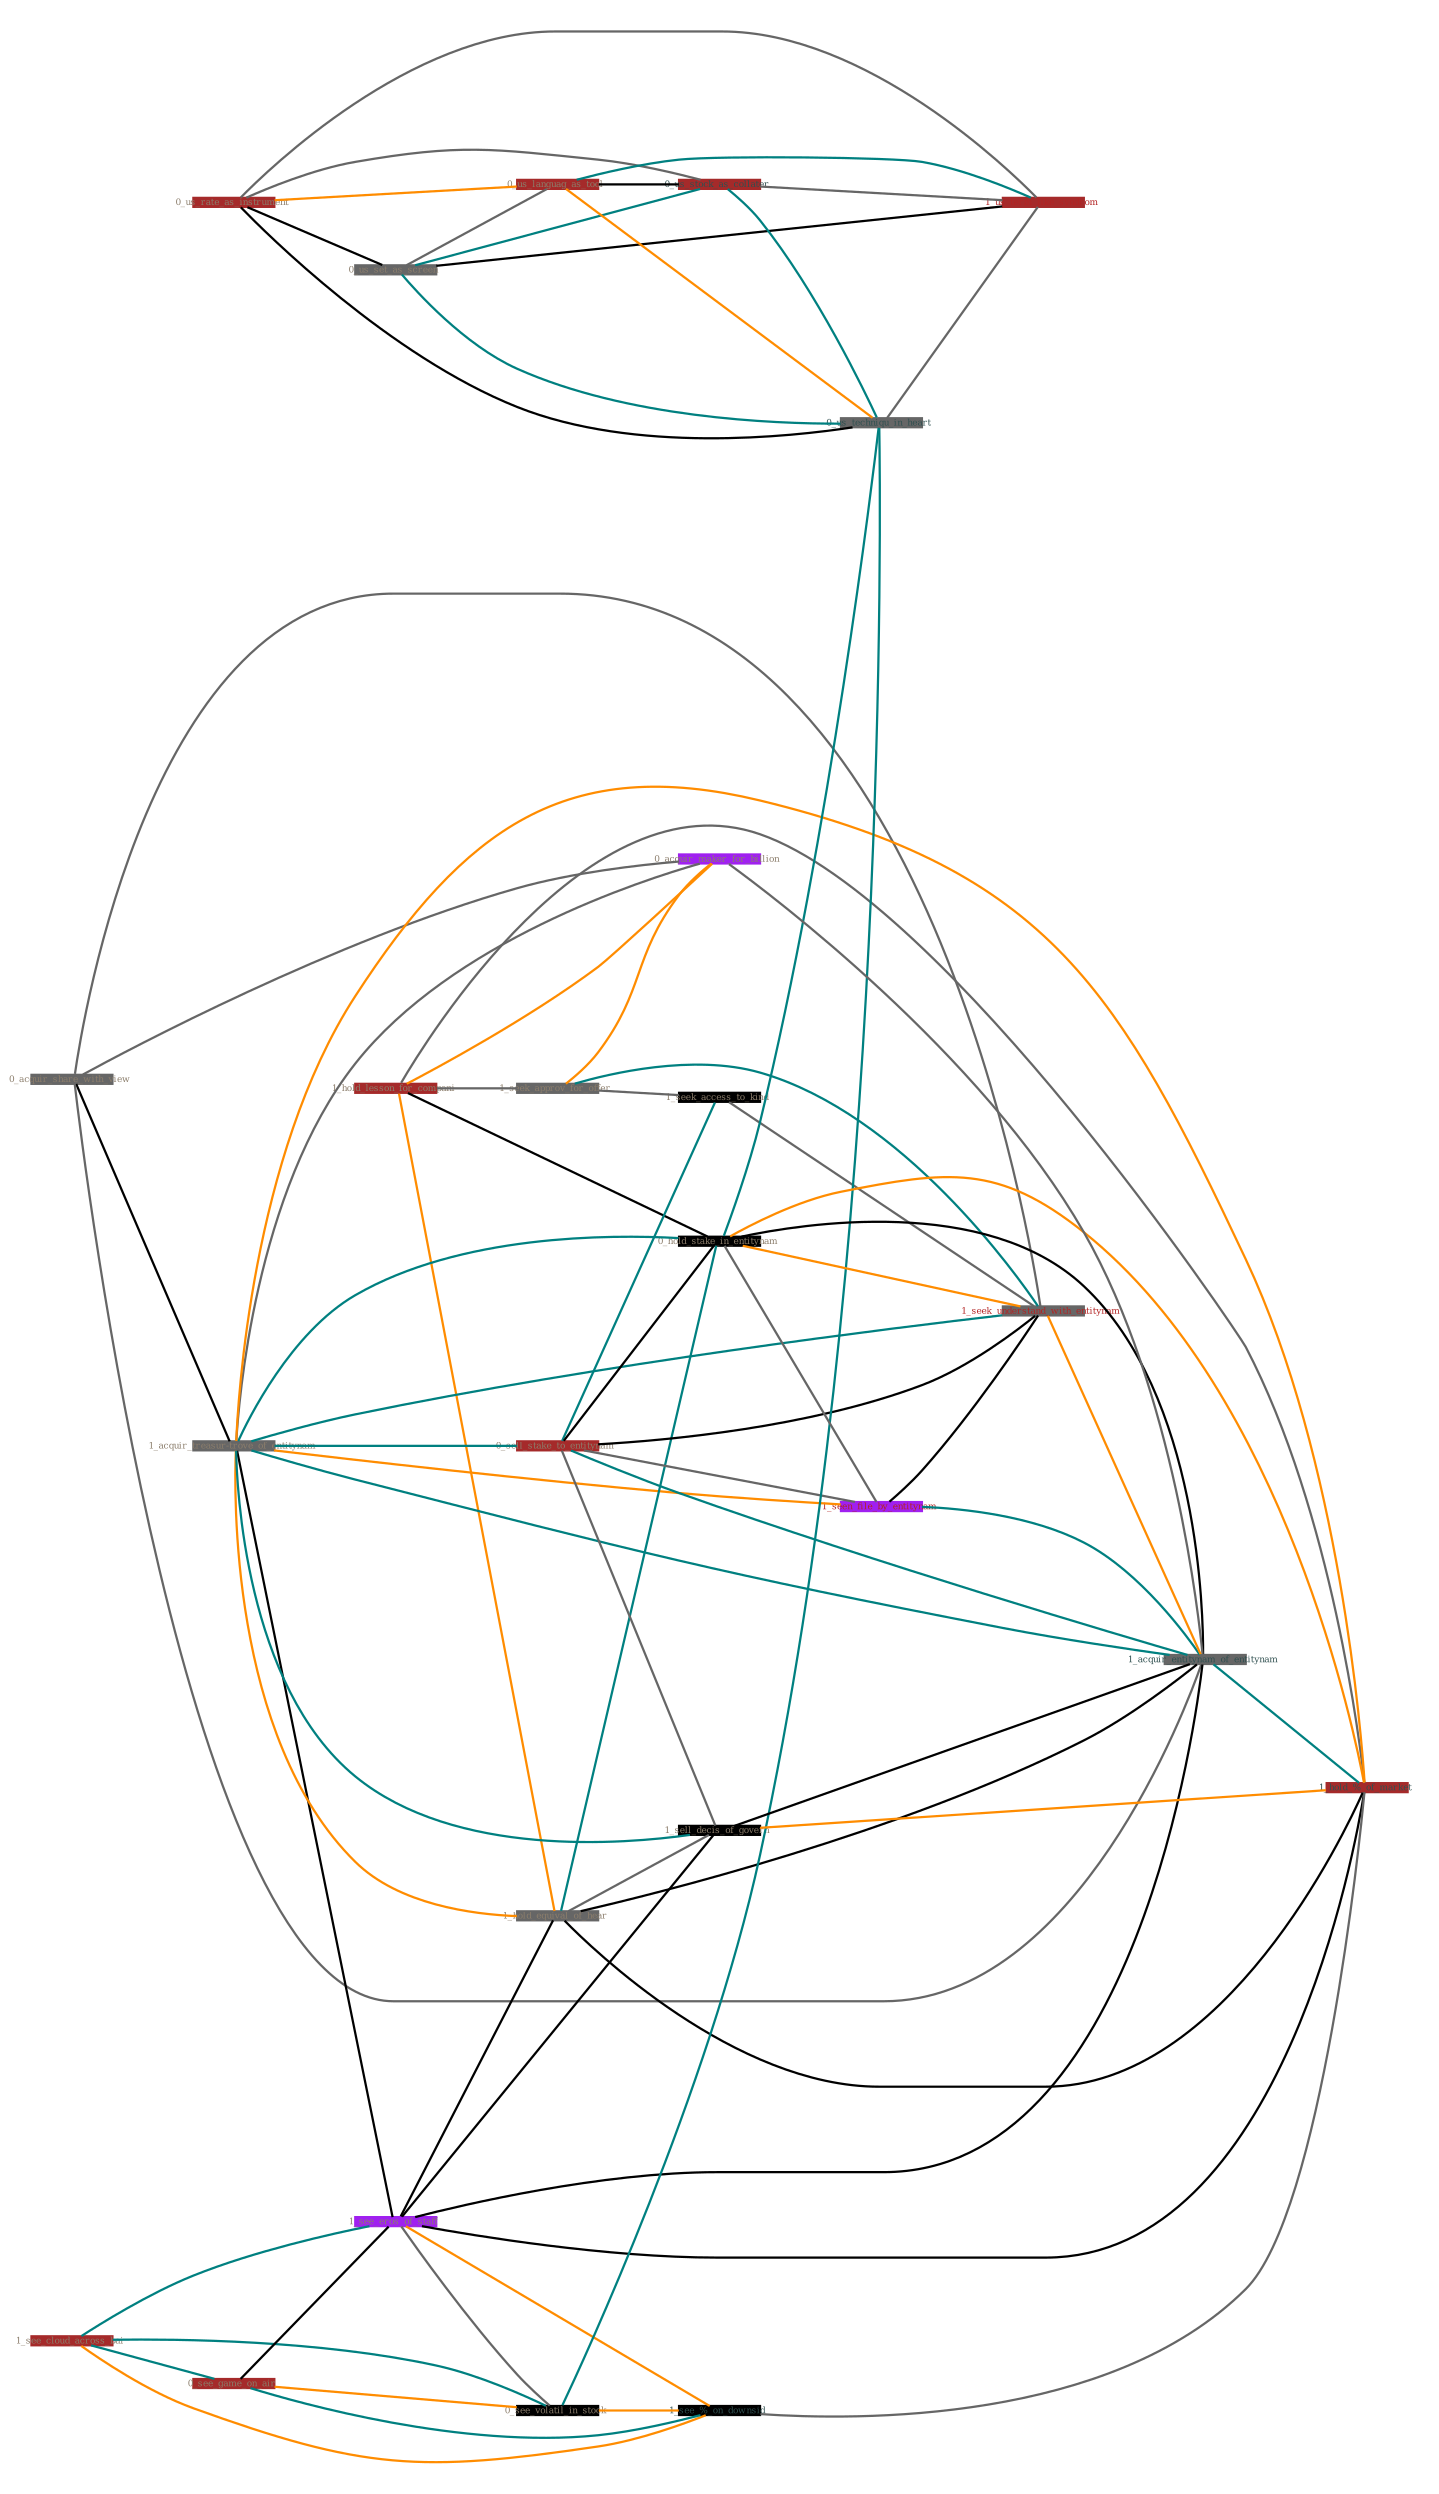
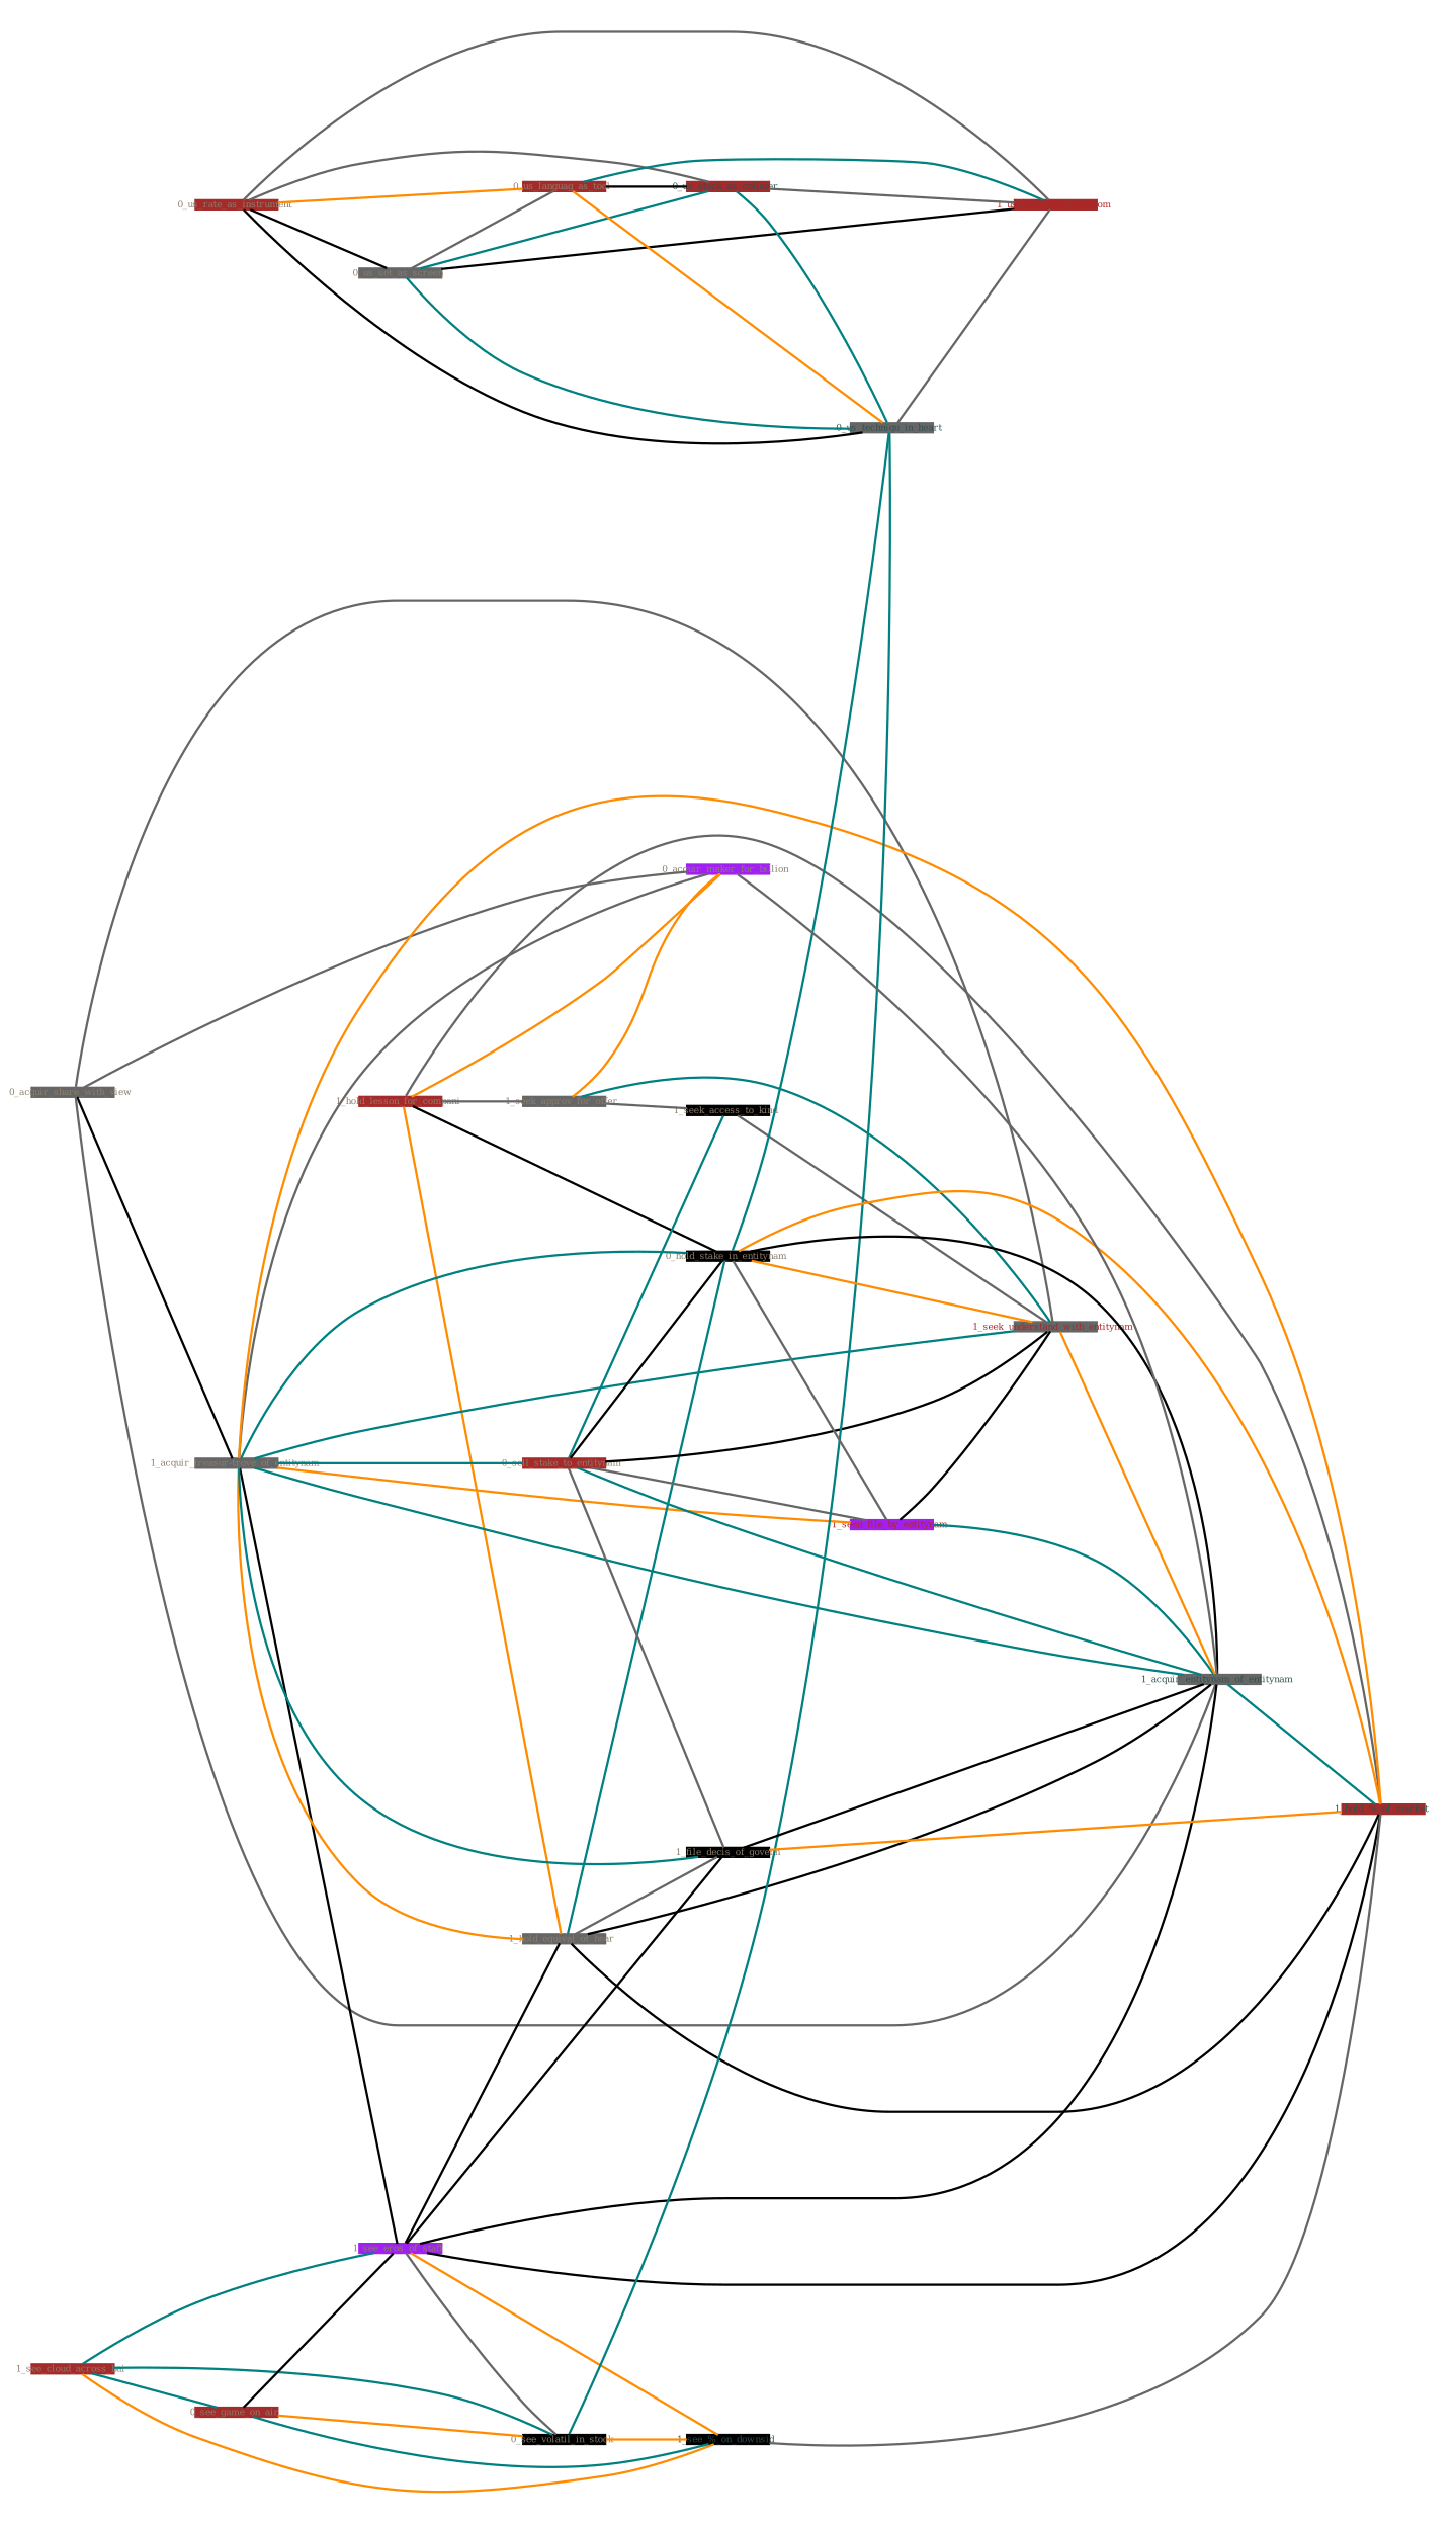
  graph {
    rankdir=LR
    node [color=brown fixedsize=true fontcolor="#8b7d6b" fontsize=4 shape=polygon style=filled]
    edge [color=teal w=1]
    "1_hold_lesson_for_compani " [height=.06 width=.5]
    "0_us_rate_as_instrument " [height=.06 width=.5]
    "1_see_cloud_across_bai " [height=.06 width=.5]
    "0_acquir_share_with_view " [color=gray40 height=.06 width=.5]
    "1_acquir_treasur-trove_of_entitynam " [color=gray40 height=.06 width=.5]
    "0_see_game_on_air " [height=.06 width=.5]
    "0_us_set_as_screen " [color=gray40 height=.06 width=.5]
    "1_see_eros_of_staff " [color=purple height=.06 width=.5]
    "1_hold_equival_of_hear " [color=gray40 height=.06 width=.5]
    "1_seek_approv_for_offer " [color=gray40 height=.06 width=.5]
    "0_sell_stake_to_entitynam " [height=.06 width=.5]
    "1_seek_access_to_kind " [color=black height=.06 width=.5]
    "0_us_languag_as_tool " [height=.06 width=.5]
    "0_see_volatil_in_stock " [color=black height=.06 width=.5]
-   "1_sell_decis_of_govern " [color=black height=.06 width=.5]
+   "1_sell_decis_of_govern " [color=black height=.06 width=.5 label="1_file_decis_of_govern"]
    "0_hold_stake_in_entitynam " [color=black height=.06 width=.5]
    "0_acquir_maker_for_billion " [color=purple height=.06 width=.5]
    "1_seen_file_by_entitynam " [color=purple fontcolor="#b22222" height=.06 width=.5]
    "1_seek_understand_with_entitynam " [color=gray40 fontcolor="#b22222" height=.06 width=.5]
    "1_us_term_like_syndrom " [fontcolor="#b22222" height=.06 width=.5]
    "1_hold_%_of_market " [fontcolor="#2f4f4f" height=.06 width=.5]
    "0_us_stock_as_collater " [fontcolor="#2f4f4f" height=.06 width=.5]
    "0_us_techniqu_in_heart " [color=gray40 fontcolor="#2f4f4f" height=.06 width=.5]
    "1_see_%_on_downsid " [color=black fontcolor="#2f4f4f" height=.06 width=.5]
    "1_acquir_entitynam_of_entitynam " [color=gray40 fontcolor="#2f4f4f" height=.06 width=.5]
    subgraph sub_1 {
      "1_hold_lesson_for_compani "
      "0_us_rate_as_instrument "
      "1_see_cloud_across_bai "
      "0_acquir_share_with_view "
      "1_acquir_treasur-trove_of_entitynam "
      "0_see_game_on_air "
      "0_us_set_as_screen "
      "1_see_eros_of_staff "
      "1_hold_equival_of_hear "
      "1_seek_approv_for_offer "
      "0_sell_stake_to_entitynam "
      "1_seek_access_to_kind "
      "0_us_languag_as_tool "
      "0_see_volatil_in_stock "
      "1_sell_decis_of_govern "
      "0_hold_stake_in_entitynam "
      "0_acquir_maker_for_billion "
    }
    subgraph sub_2 {
      "1_seen_file_by_entitynam "
      "1_seek_understand_with_entitynam "
      "1_us_term_like_syndrom "
    }
    "1_hold_lesson_for_compani " -- "1_hold_equival_of_hear " [color=darkorange]
    "1_hold_lesson_for_compani " -- "1_seek_approv_for_offer " [color=gray40]
    "1_hold_lesson_for_compani " -- "0_hold_stake_in_entitynam " [color=black]
    "1_hold_lesson_for_compani " -- "0_acquir_maker_for_billion " [color=darkorange]
    "1_hold_lesson_for_compani " -- "1_hold_%_of_market " [color=gray40]
    "0_us_rate_as_instrument " -- "0_us_set_as_screen " [color=black w=2]
    "0_us_rate_as_instrument " -- "0_us_languag_as_tool " [color=darkorange w=2]
    "0_us_rate_as_instrument " -- "1_us_term_like_syndrom " [color=gray40]
    "0_us_rate_as_instrument " -- "0_us_stock_as_collater " [color=gray40 w=2]
    "0_us_rate_as_instrument " -- "0_us_techniqu_in_heart " [color=black]
    "1_see_cloud_across_bai " -- "0_see_game_on_air "
    "1_see_cloud_across_bai " -- "1_see_eros_of_staff "
    "1_see_cloud_across_bai " -- "0_see_volatil_in_stock "
    "1_see_cloud_across_bai " -- "1_see_%_on_downsid " [color=darkorange]
    "0_acquir_share_with_view " -- "1_acquir_treasur-trove_of_entitynam " [color=black]
    "0_acquir_share_with_view " -- "0_acquir_maker_for_billion " [color=gray40]
    "0_acquir_share_with_view " -- "1_seek_understand_with_entitynam " [color=gray40]
    "0_acquir_share_with_view " -- "1_acquir_entitynam_of_entitynam " [color=gray40]
    "1_acquir_treasur-trove_of_entitynam " -- "1_see_eros_of_staff " [color=black]
    "1_acquir_treasur-trove_of_entitynam " -- "1_hold_equival_of_hear " [color=darkorange]
    "1_acquir_treasur-trove_of_entitynam " -- "0_sell_stake_to_entitynam "
    "1_acquir_treasur-trove_of_entitynam " -- "1_sell_decis_of_govern "
    "1_acquir_treasur-trove_of_entitynam " -- "0_hold_stake_in_entitynam "
    "1_acquir_treasur-trove_of_entitynam " -- "0_acquir_maker_for_billion " [color=gray40]
    "1_acquir_treasur-trove_of_entitynam " -- "1_seen_file_by_entitynam " [color=darkorange]
    "1_acquir_treasur-trove_of_entitynam " -- "1_seek_understand_with_entitynam "
    "1_acquir_treasur-trove_of_entitynam " -- "1_hold_%_of_market " [color=darkorange]
    "1_acquir_treasur-trove_of_entitynam " -- "1_acquir_entitynam_of_entitynam " [w=3]
    "0_see_game_on_air " -- "1_see_eros_of_staff " [color=black]
    "0_see_game_on_air " -- "0_see_volatil_in_stock " [color=darkorange]
    "0_see_game_on_air " -- "1_see_%_on_downsid " [w=2]
    "0_us_set_as_screen " -- "0_us_languag_as_tool " [color=gray40 w=2]
    "0_us_set_as_screen " -- "1_us_term_like_syndrom " [color=black]
    "0_us_set_as_screen " -- "0_us_stock_as_collater " [w=2]
    "0_us_set_as_screen " -- "0_us_techniqu_in_heart "
    "1_see_eros_of_staff " -- "1_hold_equival_of_hear " [color=black]
    "1_see_eros_of_staff " -- "0_see_volatil_in_stock " [color=gray40]
    "1_see_eros_of_staff " -- "1_sell_decis_of_govern " [color=black]
    "1_see_eros_of_staff " -- "1_hold_%_of_market " [color=black]
    "1_see_eros_of_staff " -- "1_see_%_on_downsid " [color=darkorange]
    "1_see_eros_of_staff " -- "1_acquir_entitynam_of_entitynam " [color=black]
    "1_hold_equival_of_hear " -- "1_sell_decis_of_govern " [color=gray40]
    "1_hold_equival_of_hear " -- "0_hold_stake_in_entitynam "
    "1_hold_equival_of_hear " -- "1_hold_%_of_market " [color=black w=2]
    "1_hold_equival_of_hear " -- "1_acquir_entitynam_of_entitynam " [color=black]
    "1_seek_approv_for_offer " -- "1_seek_access_to_kind " [color=gray40]
    "1_seek_approv_for_offer " -- "0_acquir_maker_for_billion " [color=darkorange]
    "1_seek_approv_for_offer " -- "1_seek_understand_with_entitynam "
    "0_sell_stake_to_entitynam " -- "1_seek_access_to_kind "
    "0_sell_stake_to_entitynam " -- "1_sell_decis_of_govern " [color=gray40]
    "0_sell_stake_to_entitynam " -- "0_hold_stake_in_entitynam " [color=black w=2]
    "0_sell_stake_to_entitynam " -- "1_seen_file_by_entitynam " [color=gray40]
    "0_sell_stake_to_entitynam " -- "1_seek_understand_with_entitynam " [color=black]
    "0_sell_stake_to_entitynam " -- "1_acquir_entitynam_of_entitynam "
    "1_seek_access_to_kind " -- "1_seek_understand_with_entitynam " [color=gray40]
    "0_us_languag_as_tool " -- "1_us_term_like_syndrom "
    "0_us_languag_as_tool " -- "0_us_stock_as_collater " [color=black w=2]
    "0_us_languag_as_tool " -- "0_us_techniqu_in_heart " [color=darkorange]
    "0_see_volatil_in_stock " -- "0_us_techniqu_in_heart "
    "0_see_volatil_in_stock " -- "1_see_%_on_downsid " [color=darkorange]
    "1_sell_decis_of_govern " -- "1_hold_%_of_market " [color=darkorange]
    "1_sell_decis_of_govern " -- "1_acquir_entitynam_of_entitynam " [color=black]
    "0_hold_stake_in_entitynam " -- "1_seen_file_by_entitynam " [color=gray40]
    "0_hold_stake_in_entitynam " -- "1_seek_understand_with_entitynam " [color=darkorange]
    "0_hold_stake_in_entitynam " -- "1_hold_%_of_market " [color=darkorange]
    "0_hold_stake_in_entitynam " -- "0_us_techniqu_in_heart "
    "0_hold_stake_in_entitynam " -- "1_acquir_entitynam_of_entitynam " [color=black]
    "0_acquir_maker_for_billion " -- "1_acquir_entitynam_of_entitynam " [color=gray40]
    "1_seen_file_by_entitynam " -- "1_seek_understand_with_entitynam " [color=black]
    "1_seen_file_by_entitynam " -- "1_acquir_entitynam_of_entitynam "
    "1_seek_understand_with_entitynam " -- "1_acquir_entitynam_of_entitynam " [color=darkorange]
    "0_us_stock_as_collater " -- "1_us_term_like_syndrom " [color=gray40]
    "0_us_stock_as_collater " -- "0_us_techniqu_in_heart "
    "0_us_techniqu_in_heart " -- "1_us_term_like_syndrom " [color=gray40]
    "1_see_%_on_downsid " -- "1_hold_%_of_market " [color=gray40]
    "1_acquir_entitynam_of_entitynam " -- "1_hold_%_of_market "
  }
